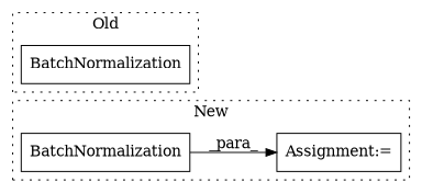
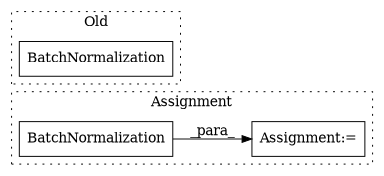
  digraph {
    rankdir=LR
    node [a=32 l="19,1" shape=box]
    n1 [label=BatchNormalization s="675,785"]
    n2 [a=7 l=1 label="Assignment:=" s=661]
    n3 [label=BatchNormalization s="527,547"]
    subgraph cluster_1 {
-     label=New
+     label=Assignment
      style=dotted
      n1
      n2
    }
    subgraph cluster_2 {
      label=Old
      style=dotted
      n3
    }
    n1 -> n2 [label=_para_]
  }
